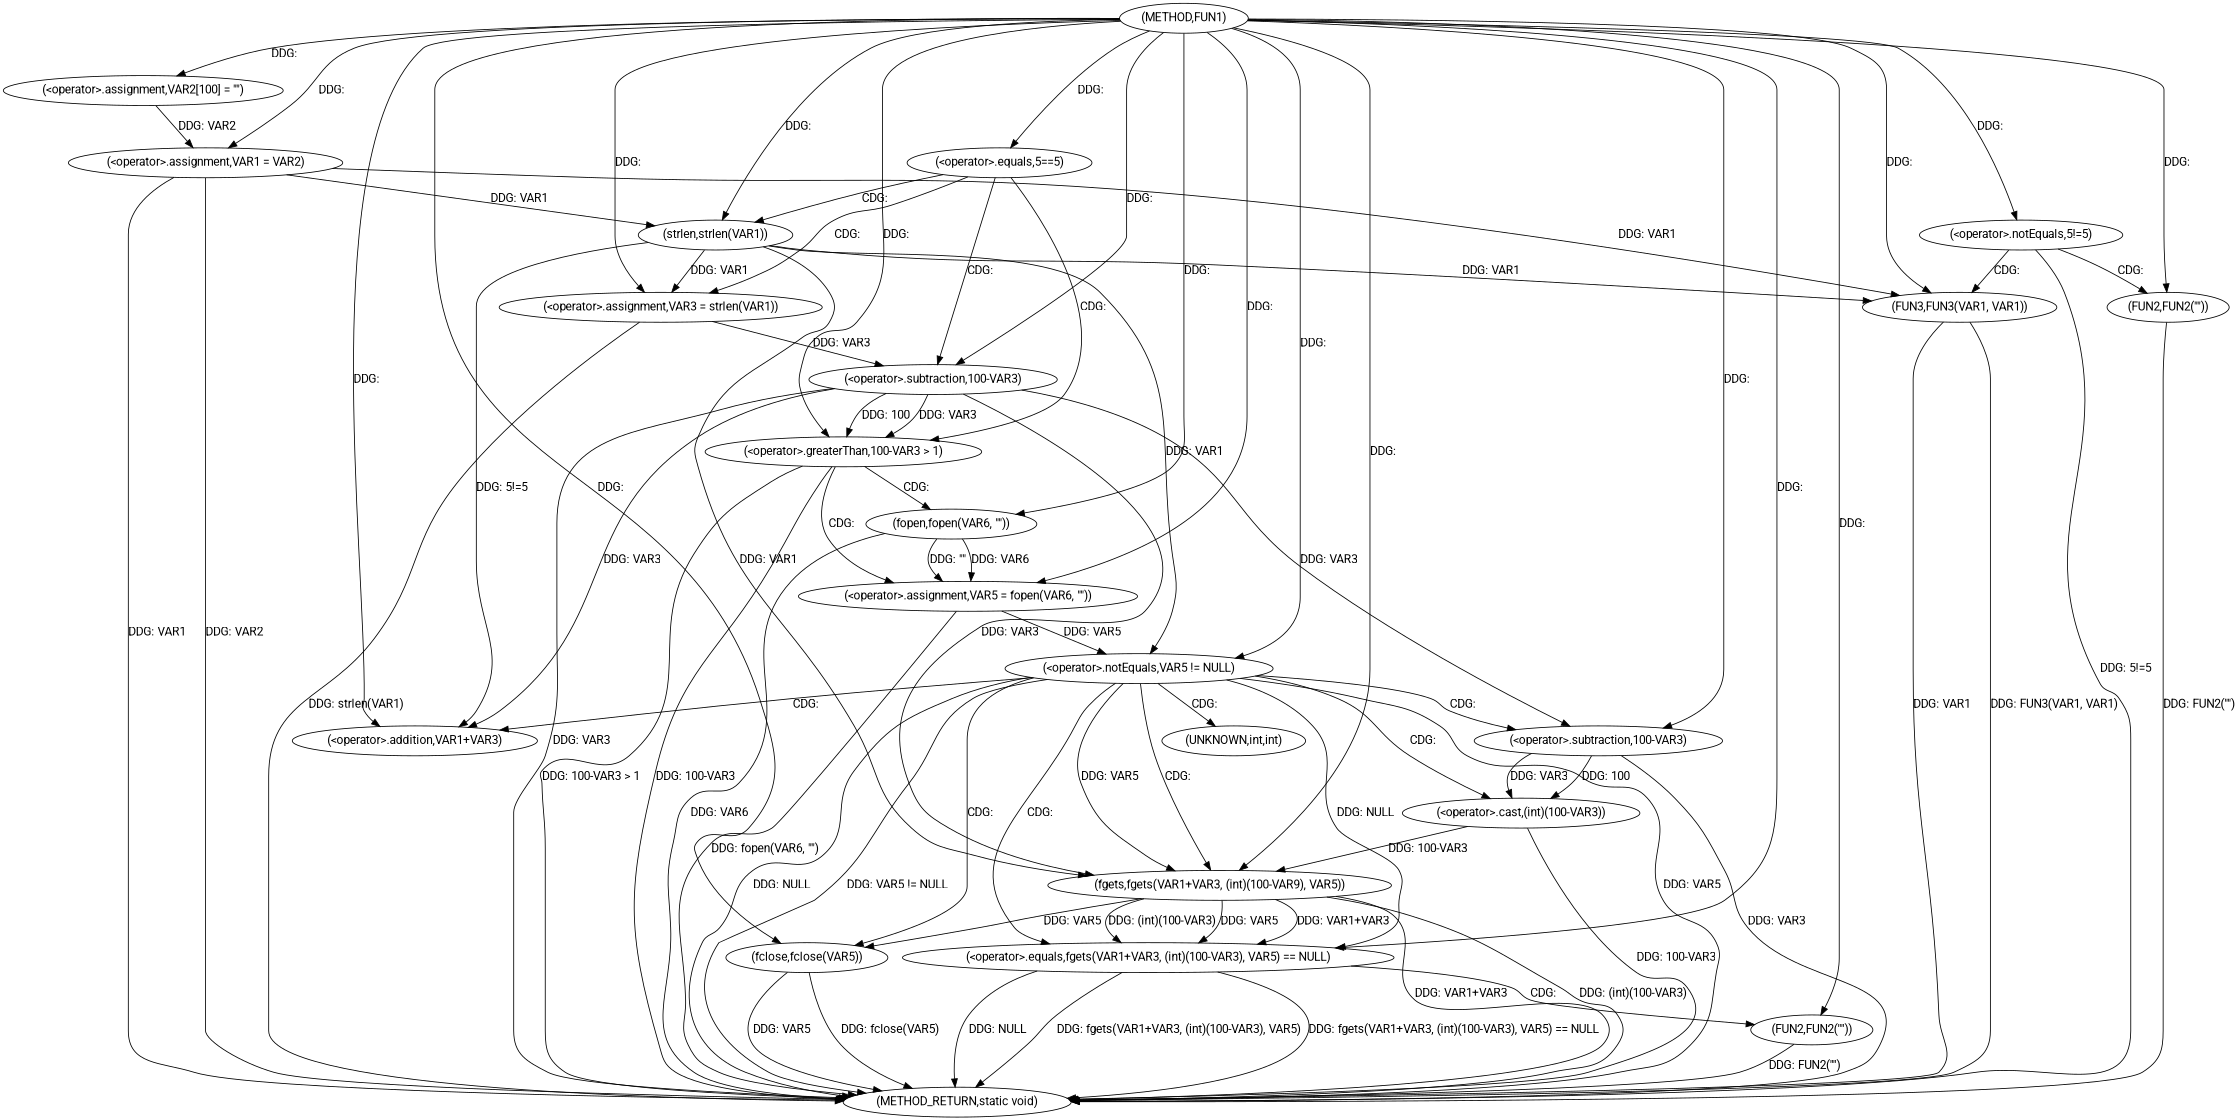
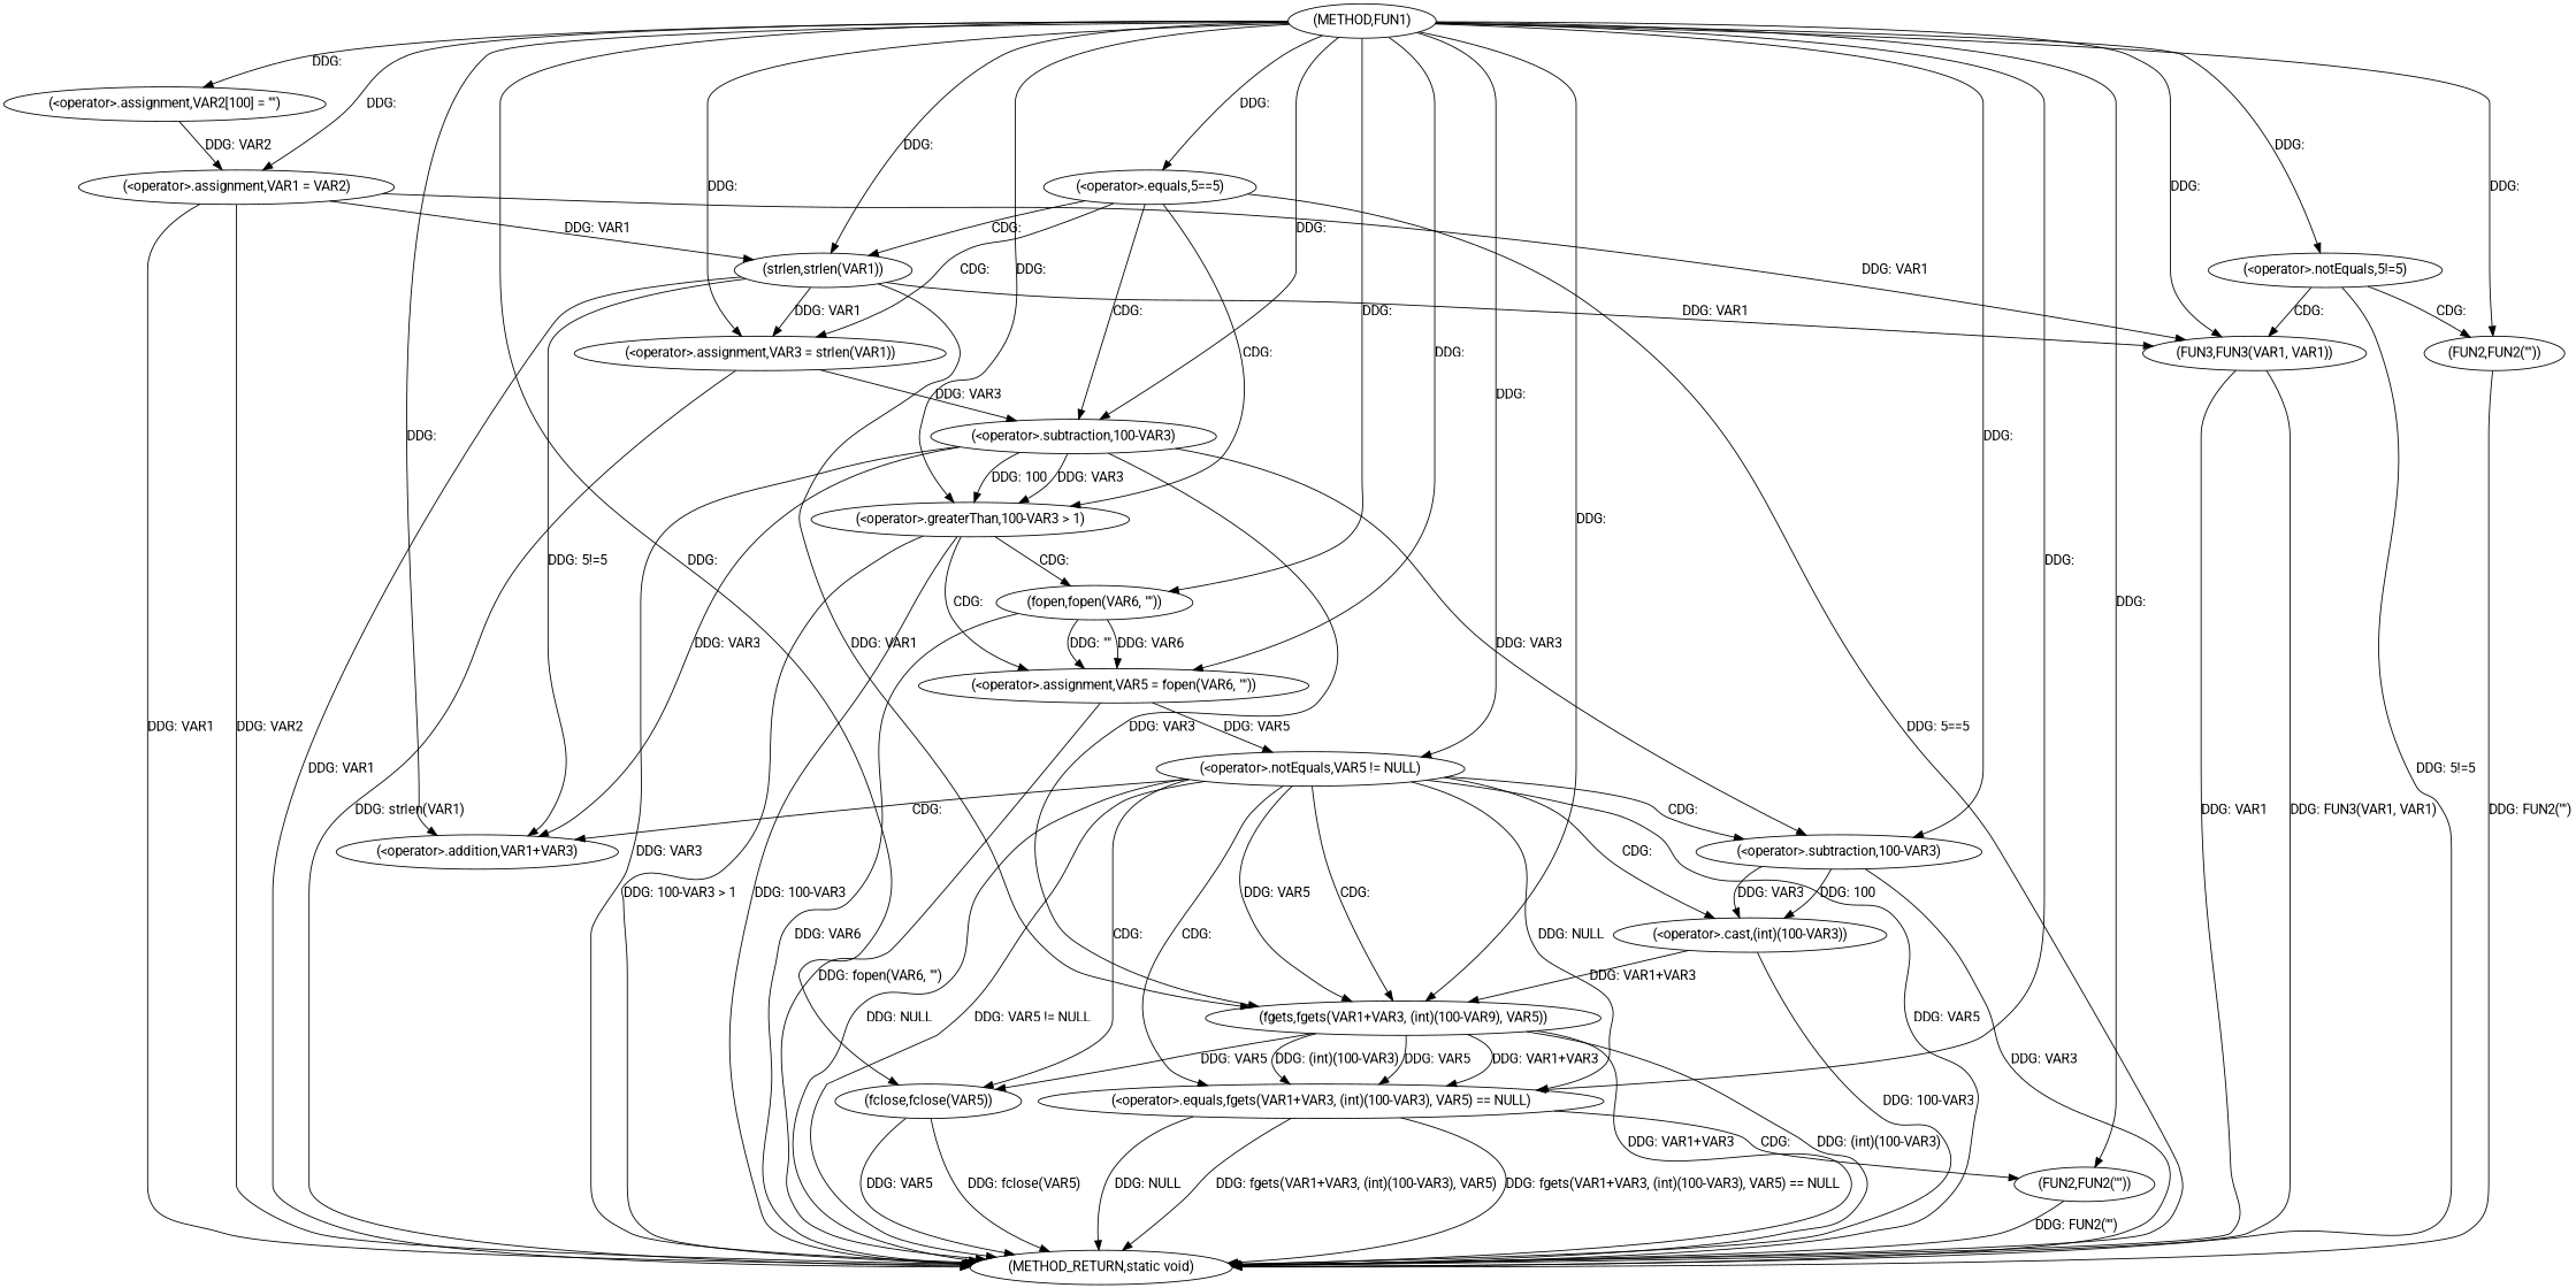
  digraph {
    fontname=Roboto
    node [fontname=Roboto]
    edge [fontname=Roboto]
    n1 [label="(METHOD,FUN1)"]
    n2 [label="(<operator>.assignment,VAR2[100] = \"\")"]
    n3 [label="(<operator>.assignment,VAR1 = VAR2)"]
    n4 [label="(<operator>.equals,5==5)"]
    n5 [label="(<operator>.assignment,VAR3 = strlen(VAR1))"]
    n6 [label="(strlen,strlen(VAR1))"]
    n7 [label="(<operator>.greaterThan,100-VAR3 > 1)"]
    n8 [label="(<operator>.subtraction,100-VAR3)"]
    n9 [label="(<operator>.assignment,VAR5 = fopen(VAR6, \"\"))"]
    n10 [label="(fopen,fopen(VAR6, \"\"))"]
    n11 [label="(<operator>.notEquals,VAR5 != NULL)"]
    n12 [label="(<operator>.equals,fgets(VAR1+VAR3, (int)(100-VAR3), VAR5) == NULL)"]
    n13 [label="(fgets,fgets(VAR1+VAR3, (int)(100-VAR9), VAR5))"]
    n14 [label="(<operator>.addition,VAR1+VAR3)"]
    n15 [label="(<operator>.subtraction,100-VAR3)"]
    n16 [label="(FUN2,FUN2(\"\"))"]
    n17 [label="(fclose,fclose(VAR5))"]
    n18 [label="(<operator>.notEquals,5!=5)"]
    n19 [label="(FUN2,FUN2(\"\"))"]
    n20 [label="(FUN3,FUN3(VAR1, VAR1))"]
    n21 [label="(METHOD_RETURN,static void)"]
    n22 [label="(<operator>.cast,(int)(100-VAR3))"]
-   n23 [label="(UNKNOWN,int,int)"]
    n1 -> n2 [label="DDG: "]
    n1 -> n3 [label="DDG: "]
    n1 -> n4 [label="DDG: "]
    n1 -> n5 [label="DDG: "]
    n1 -> n6 [label="DDG: "]
    n1 -> n7 [label="DDG: "]
    n1 -> n8 [label="DDG: "]
    n1 -> n9 [label="DDG: "]
    n1 -> n10 [label="DDG: "]
    n1 -> n11 [label="DDG: "]
    n1 -> n12 [label="DDG: "]
    n1 -> n13 [label="DDG: "]
    n1 -> n14 [label="DDG: "]
    n1 -> n15 [label="DDG: "]
    n1 -> n16 [label="DDG: "]
    n1 -> n17 [label="DDG: "]
    n1 -> n18 [label="DDG: "]
    n1 -> n19 [label="DDG: "]
    n1 -> n20 [label="DDG: "]
    n2 -> n3 [label="DDG: VAR2"]
    n3 -> n6 [label="DDG: VAR1"]
    n3 -> n20 [label="DDG: VAR1"]
    n3 -> n21 [label="DDG: VAR1"]
    n3 -> n21 [label="DDG: VAR2"]
    n4 -> n5 [label="CDG: "]
    n4 -> n6 [label="CDG: "]
    n4 -> n7 [label="CDG: "]
    n4 -> n8 [label="CDG: "]
+   n4 -> n21 [label="DDG: 5==5"]
    n5 -> n8 [label="DDG: VAR3"]
    n5 -> n21 [label="DDG: strlen(VAR1)"]
    n6 -> n5 [label="DDG: VAR1"]
    n6 -> n13 [label="DDG: VAR1"]
    n6 -> n14 [label="DDG: 5!=5"]
    n6 -> n20 [label="DDG: VAR1"]
-   n6 -> n11 [label="DDG: VAR1"]
+   n6 -> n21 [label="DDG: VAR1"]
    n7 -> n9 [label="CDG: "]
    n7 -> n10 [label="CDG: "]
    n7 -> n21 [label="DDG: 100-VAR3 > 1"]
    n7 -> n21 [label="DDG: 100-VAR3"]
    n8 -> n7 [label="DDG: 100"]
    n8 -> n7 [label="DDG: VAR3"]
    n8 -> n13 [label="DDG: VAR3"]
    n8 -> n14 [label="DDG: VAR3"]
    n8 -> n15 [label="DDG: VAR3"]
    n8 -> n21 [label="DDG: VAR3"]
    n9 -> n11 [label="DDG: VAR5"]
    n9 -> n21 [label="DDG: fopen(VAR6, \"\")"]
    n10 -> n9 [label="DDG: VAR6"]
    n10 -> n9 [label="DDG: \"\""]
    n10 -> n21 [label="DDG: VAR6"]
    n11 -> n12 [label="DDG: NULL"]
    n11 -> n12 [label="CDG: "]
    n11 -> n13 [label="DDG: VAR5"]
    n11 -> n13 [label="CDG: "]
    n11 -> n14 [label="CDG: "]
    n11 -> n15 [label="CDG: "]
    n11 -> n17 [label="CDG: "]
    n11 -> n21 [label="DDG: VAR5 != NULL"]
    n11 -> n21 [label="DDG: VAR5"]
    n11 -> n21 [label="DDG: NULL"]
    n11 -> n22 [label="CDG: "]
-   n11 -> n23 [label="CDG: "]
    n12 -> n16 [label="CDG: "]
    n12 -> n21 [label="DDG: NULL"]
    n12 -> n21 [label="DDG: fgets(VAR1+VAR3, (int)(100-VAR3), VAR5)"]
    n12 -> n21 [label="DDG: fgets(VAR1+VAR3, (int)(100-VAR3), VAR5) == NULL"]
    n13 -> n12 [label="DDG: VAR1+VAR3"]
    n13 -> n12 [label="DDG: (int)(100-VAR3)"]
    n13 -> n12 [label="DDG: VAR5"]
    n13 -> n17 [label="DDG: VAR5"]
    n13 -> n21 [label="DDG: VAR1+VAR3"]
    n13 -> n21 [label="DDG: (int)(100-VAR3)"]
    n15 -> n21 [label="DDG: VAR3"]
    n15 -> n22 [label="DDG: 100"]
    n15 -> n22 [label="DDG: VAR3"]
    n16 -> n21 [label="DDG: FUN2(\"\")"]
    n17 -> n21 [label="DDG: VAR5"]
    n17 -> n21 [label="DDG: fclose(VAR5)"]
    n18 -> n19 [label="CDG: "]
    n18 -> n20 [label="CDG: "]
    n18 -> n21 [label="DDG: 5!=5"]
    n19 -> n21 [label="DDG: FUN2(\"\")"]
    n20 -> n21 [label="DDG: VAR1"]
    n20 -> n21 [label="DDG: FUN3(VAR1, VAR1)"]
-   n22 -> n13 [label="DDG: 100-VAR3"]
+   n22 -> n13 [label="DDG: VAR1+VAR3"]
    n22 -> n21 [label="DDG: 100-VAR3"]
  }
